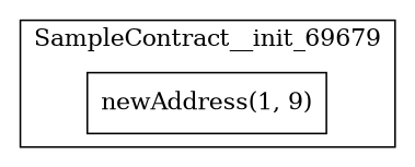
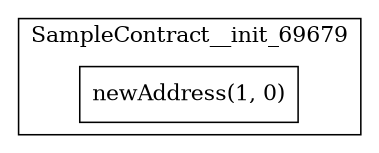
  digraph {
-   n1 [label="newAddress(1, 9)" shape=box]
+   n1 [label="newAddress(1, 0)" shape=box]
    subgraph cluster_1 {
      label=SampleContract__init_69679
      n1
    }
  }
